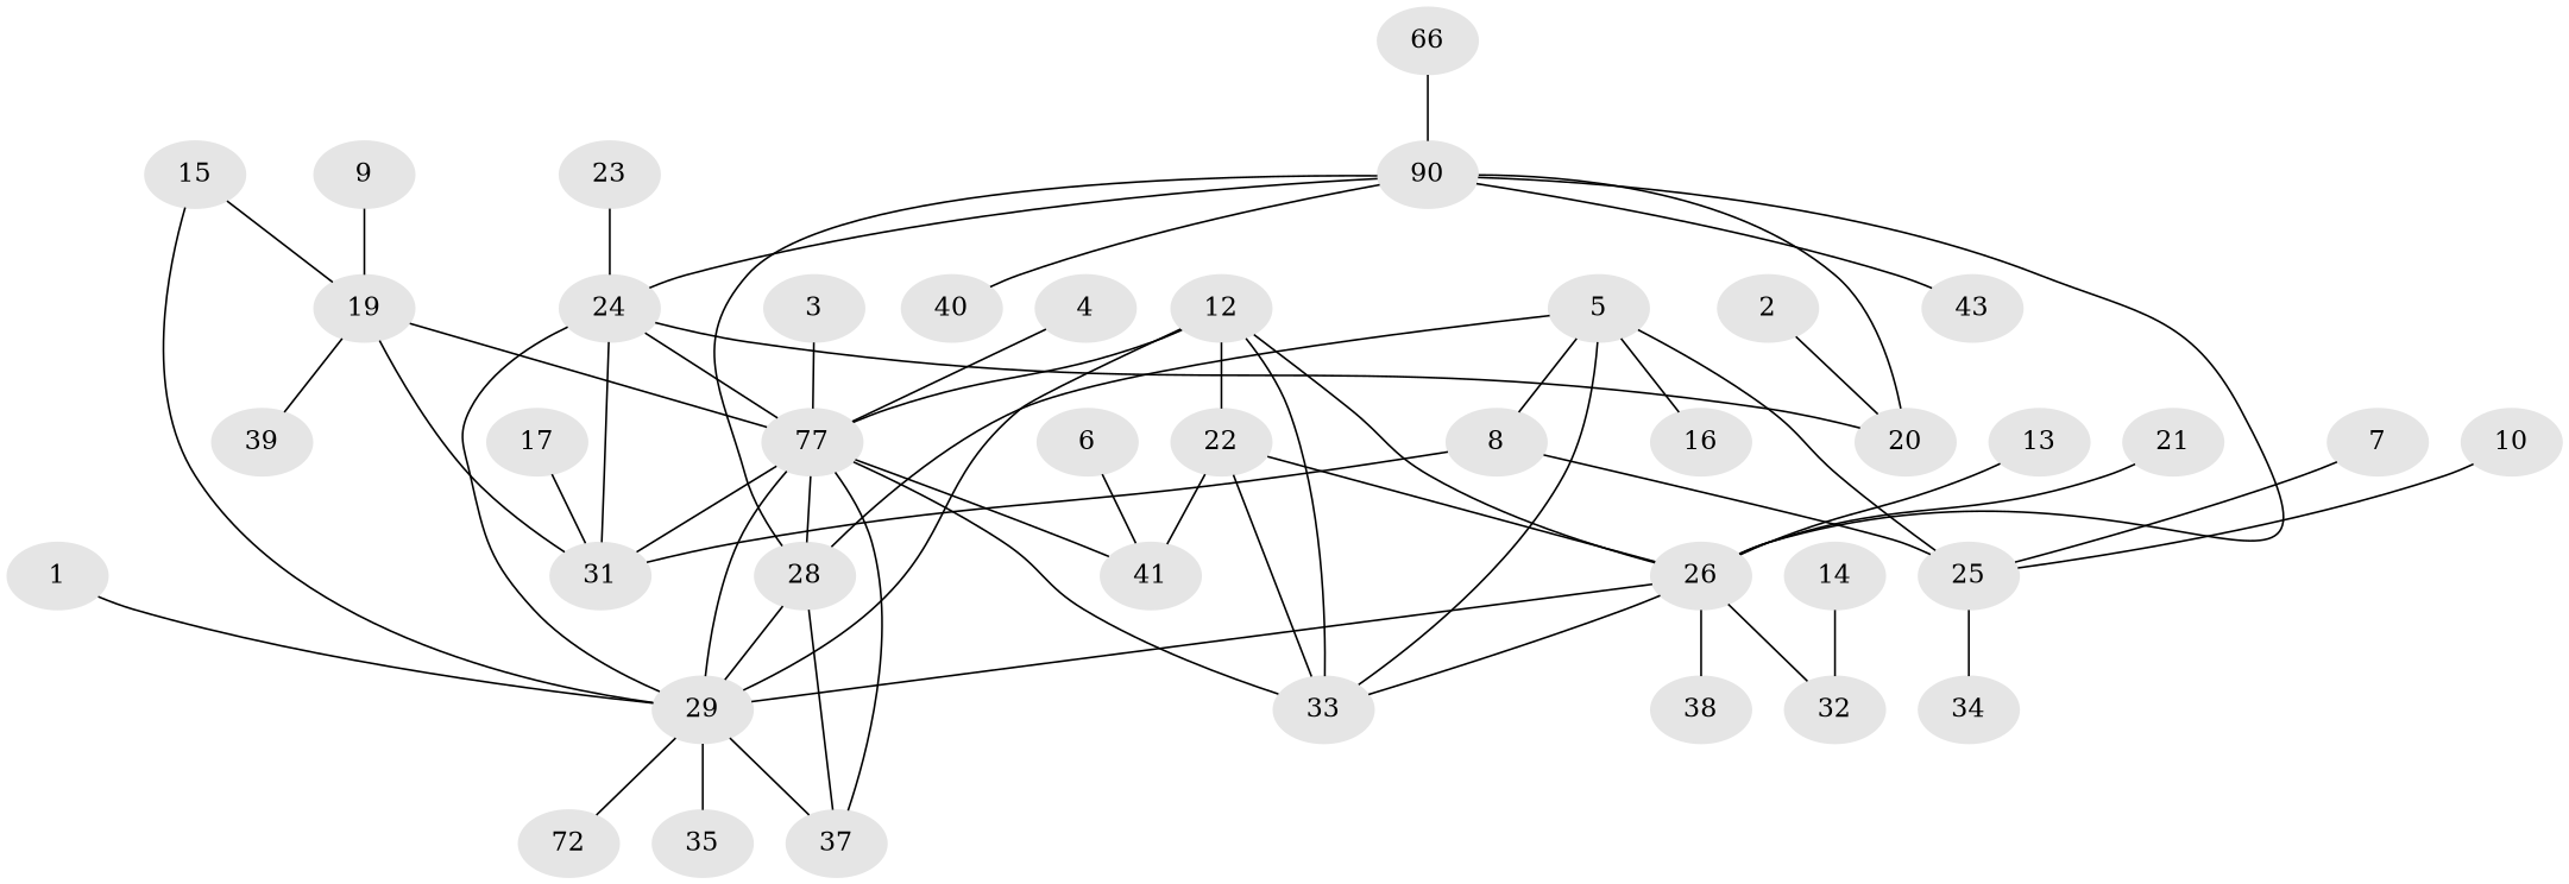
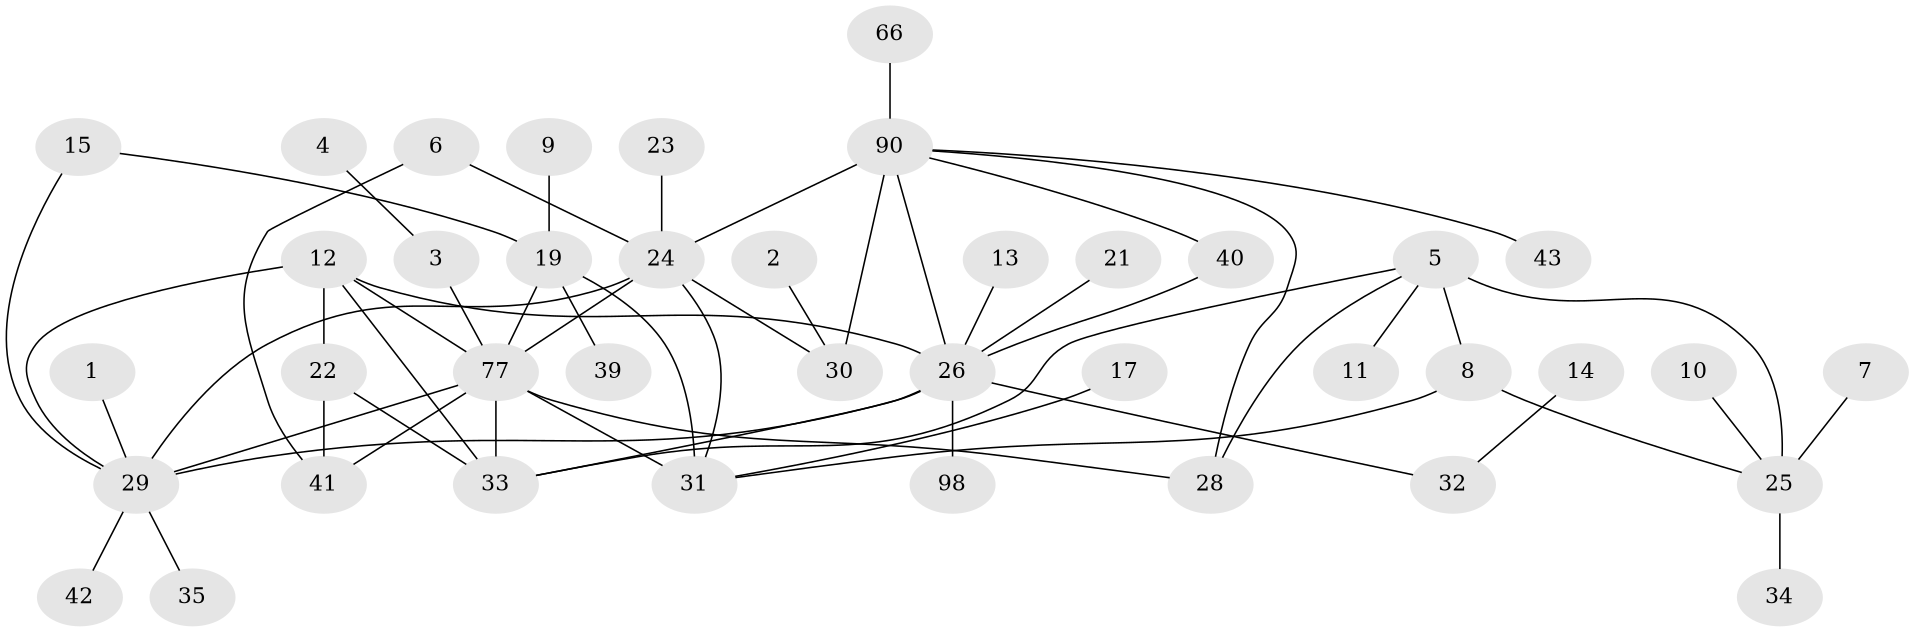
  graph {
    fontname="DejaVu Serif"
    node [color=gray90 fontname="DejaVu Serif" style=filled]
    edge [fontname="DejaVu Serif" weight=1.0]
    1
    29
-   37
    35
-   42 [label=72]
+   42
    2
-   30 [label=20]
+   30
    n8 [label=77]
    3
    28
    33
    31
    41
    4
    5
    8
-   11 [label=16]
+   11
    25
    34
    6
    24
    7
    9
    19
    39
    10
    12
    22
    26
    32
-   38
+   38 [label=98]
    13
    14
    15
    n35 [label=66]
    n36 [label=90]
    40
    43
    17
    21
    23
    1 -- 29
-   29 -- 37
    29 -- 35
    29 -- 42
    2 -- 30
    n8 -- 29
-   n8 -- 37
    n8 -- 28
    n8 -- 33
    n8 -- 31 [weight=2.0]
    n8 -- 41
    3 -- n8
-   28 -- 29
-   28 -- 37
-   4 -- n8
+   4 -- 3
    5 -- 28
    5 -- 33
    5 -- 8 [weight=2.0]
    5 -- 11
    5 -- 25 [weight=2.0]
    8 -- 31
    8 -- 25
    25 -- 34
    6 -- 41
+   6 -- 24
    24 -- 29
    24 -- 30
    24 -- n8
    24 -- 31
    7 -- 25
    9 -- 19
    19 -- n8
    19 -- 31 [weight=2.0]
    19 -- 39
    10 -- 25
    12 -- 29
    12 -- n8
    12 -- 33
    12 -- 22
    12 -- 26
    22 -- 33
    22 -- 41
-   22 -- 26
+   40 -- 26
    26 -- 29
    26 -- 33
    26 -- 32
    26 -- 38
    13 -- 26
    14 -- 32
    15 -- 29
    15 -- 19
    n35 -- n36
    n36 -- 30 [weight=2.0]
    n36 -- 28
    n36 -- 24 [weight=2.0]
    n36 -- 26
    n36 -- 40
    n36 -- 43
    17 -- 31
    21 -- 26
    23 -- 24
  }
